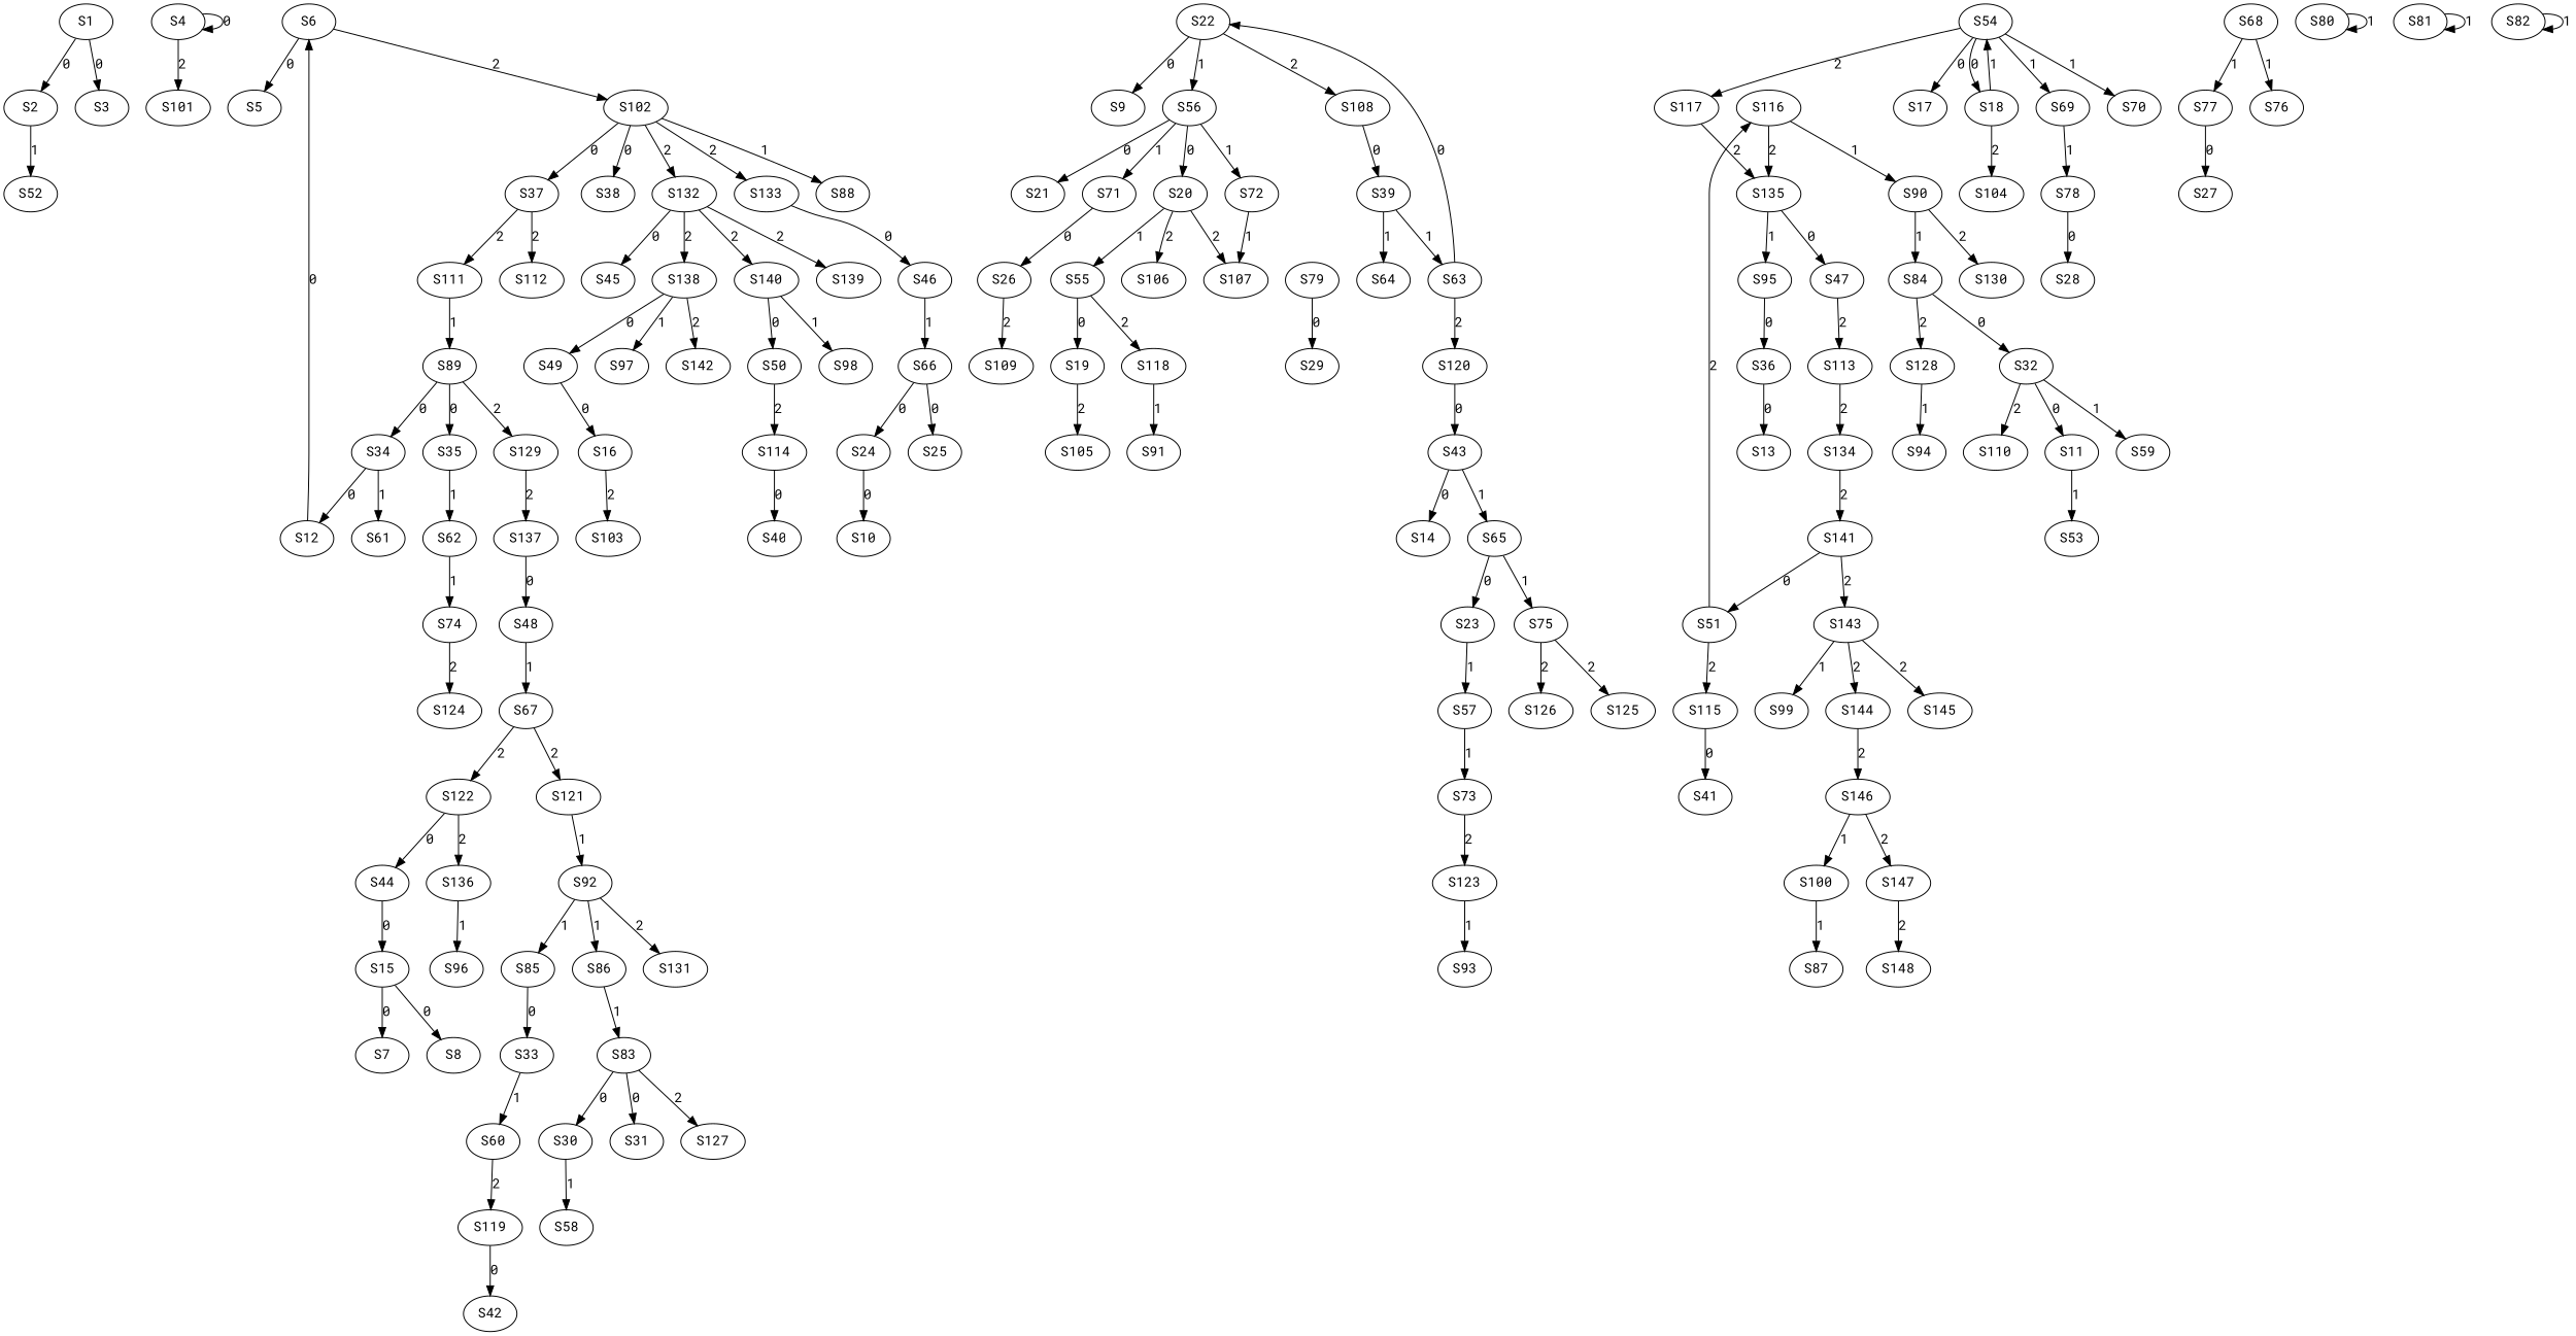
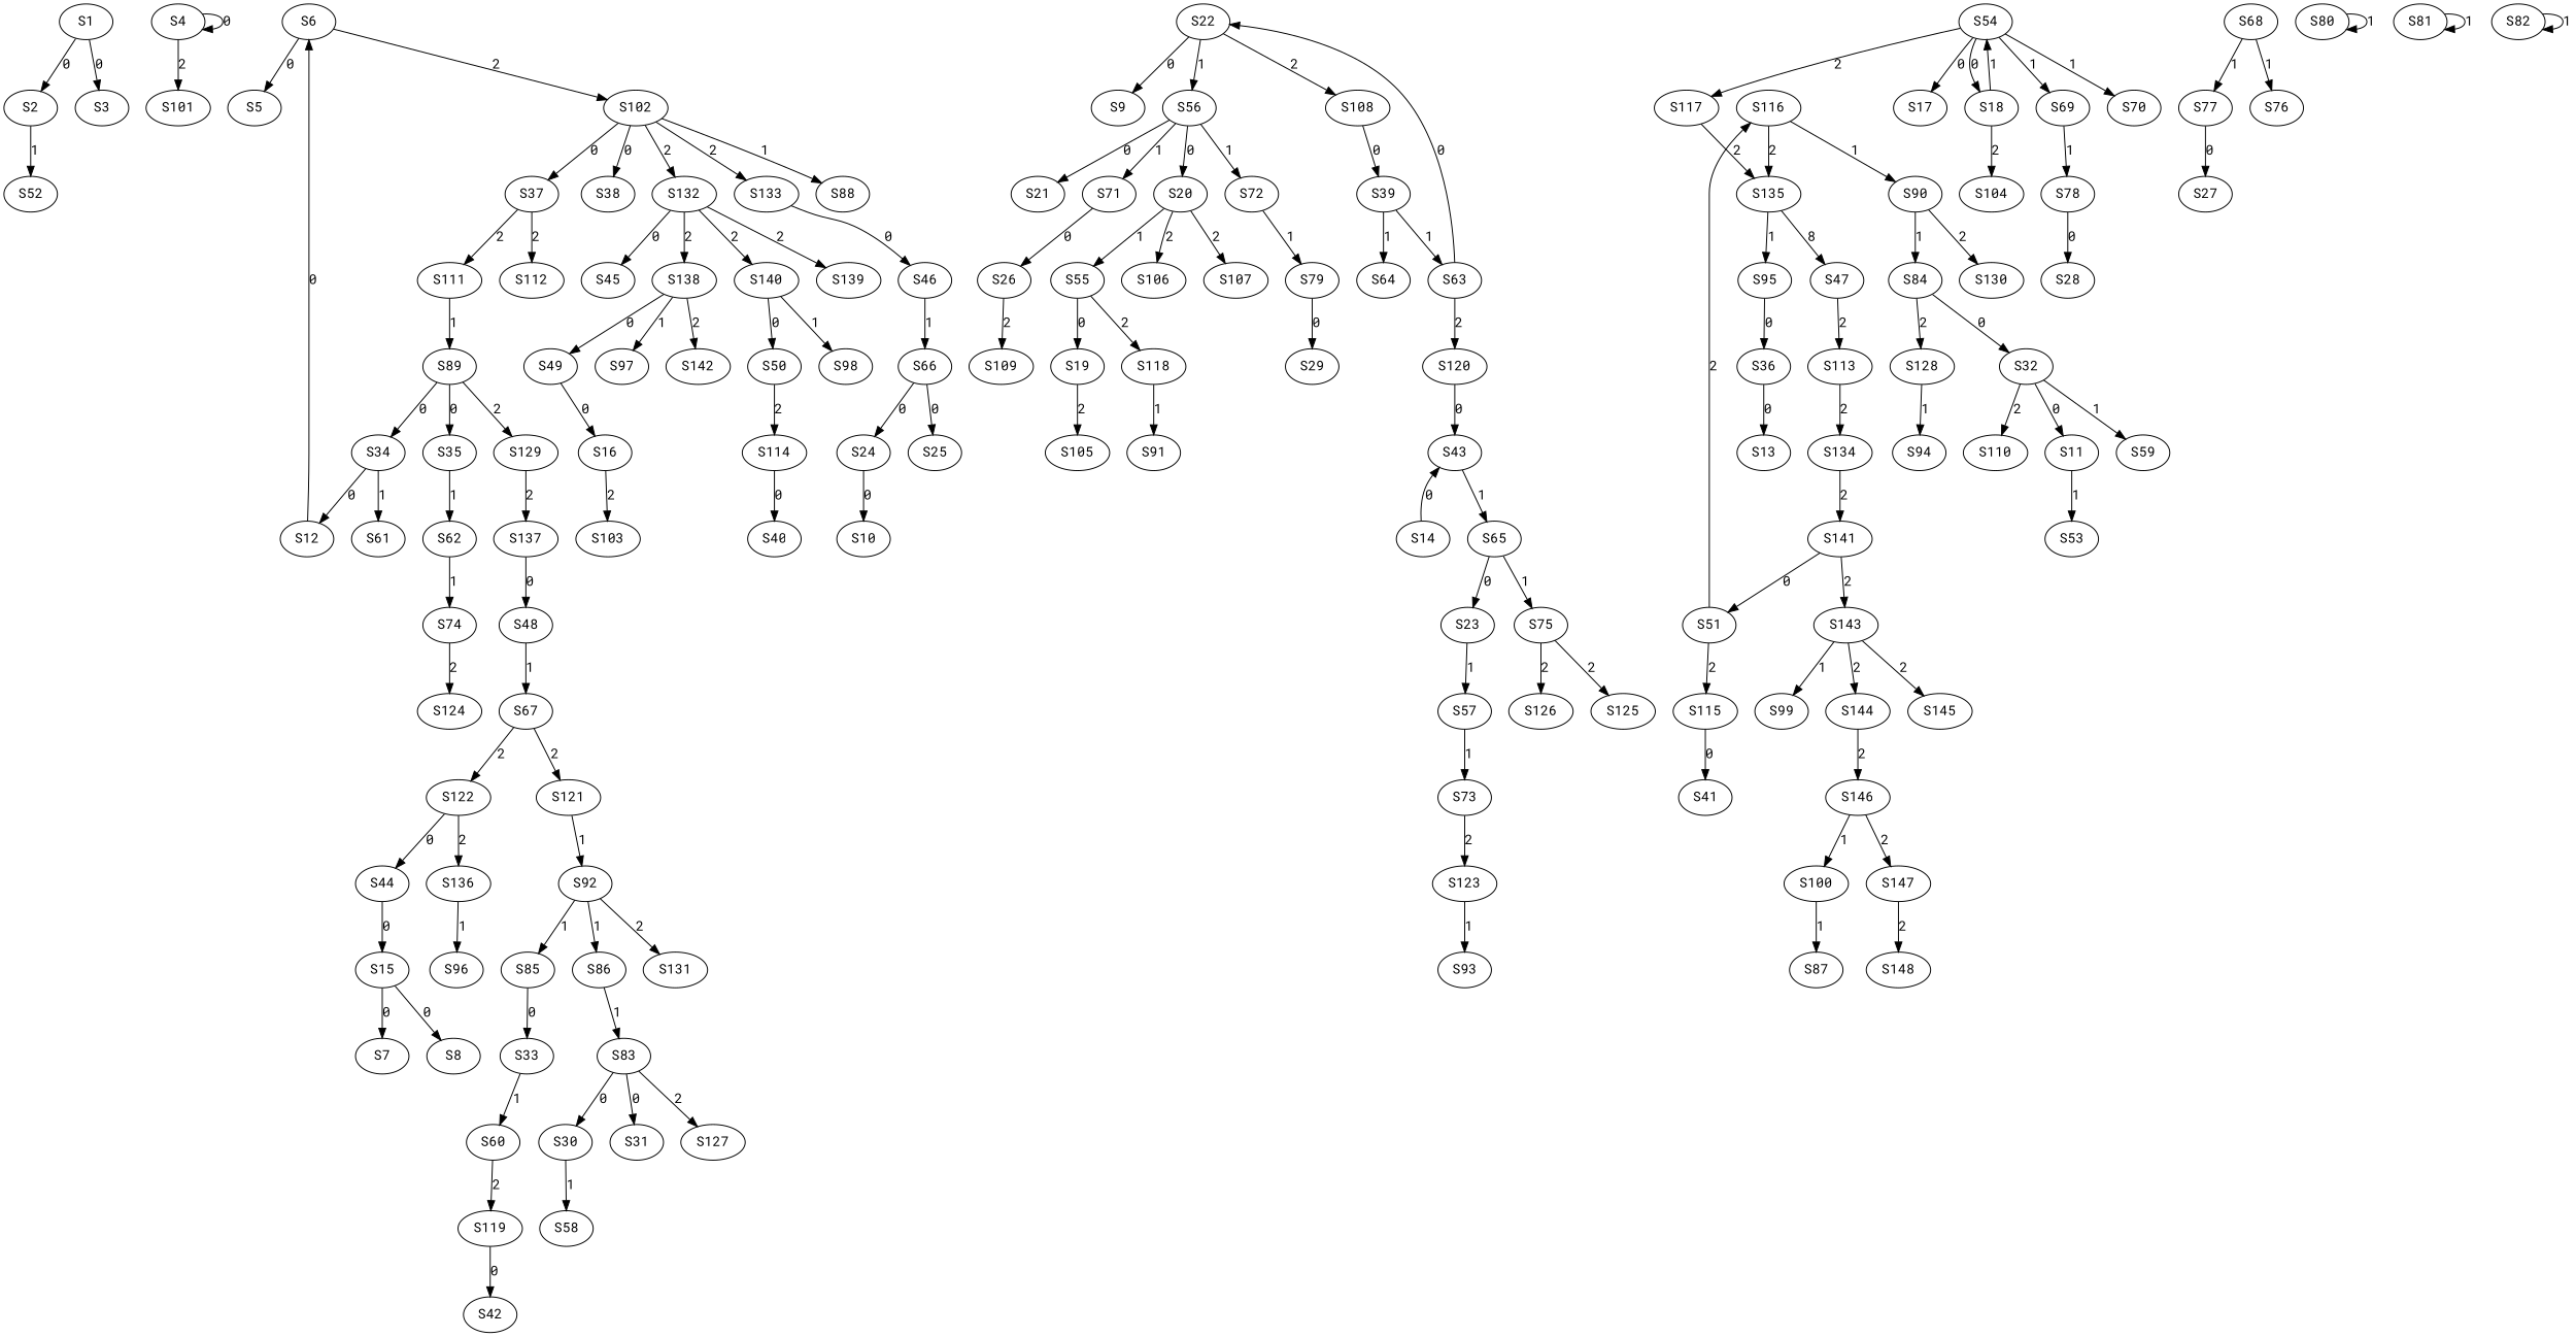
  strict digraph {
    fontname="Roboto Mono"
    node [fontname="Roboto Mono"]
    edge [fontname="Roboto Mono"]
    S1
    S2
    S3
    S52
    S4
    S101
    S6
    S5
    S102
    S37
    S38
    S132
    S133
    S88
    S12
    S15
    S7
    S8
    S22
    S9
    S56
    S108
    S20
    S21
    S71
    S72
    S39
    S24
    S10
    S32
    S11
    S59
    S110
    S53
    S34
    S61
    S36
    S13
    S43
    S14
    S65
    S23
    S75
    S44
    S49
    S16
    S103
    S54
    S17
    S18
    S69
    S70
    S117
    S104
    S78
    S135
    S55
    S19
    S118
    S105
    S91
    S106
    S107
    S26
    S79
    S63
    S120
    S57
    S125
    S126
    S73
    S66
    S25
    S109
    S77
    S27
    S28
    S29
    S83
    S30
    S31
    S127
    S58
    S84
    S128
    S94
    S85
    S33
    S60
    S119
    S89
    S35
    S129
    S62
    S137
    S74
    S95
    S111
    S112
    S45
    S138
    S140
    S139
    S46
    S64
    S114
    S40
    S115
    S41
    S42
    S122
    S136
    S96
    S97
    S142
    S50
    S98
    S47
    S113
    S134
    S48
    S67
    S121
    S141
    S51
    S143
    S116
    S99
    S144
    S145
    S68
    S76
    S90
    S123
    S124
    S92
    S93
    S80
    S81
    S82
    S86
    S130
    S131
    S100
    S87
    S146
    S147
    S148
    S1 -> S2 [label=0]
    S1 -> S3 [label=0]
    S2 -> S52 [label=1]
    S4 -> S4 [label=0]
    S4 -> S101 [label=2]
    S6 -> S5 [label=0]
    S6 -> S102 [label=2]
    S102 -> S37 [label=0]
    S102 -> S38 [label=0]
    S102 -> S132 [label=2]
    S102 -> S133 [label=2]
    S102 -> S88 [label=1]
    S37 -> S111 [label=2]
    S37 -> S112 [label=2]
    S132 -> S45 [label=0]
    S132 -> S138 [label=2]
    S132 -> S140 [label=2]
    S132 -> S139 [label=2]
    S133 -> S46 [label=0]
    S12 -> S6 [label=0]
    S15 -> S7 [label=0]
    S15 -> S8 [label=0]
    S22 -> S9 [label=0]
    S22 -> S56 [label=1]
    S22 -> S108 [label=2]
    S56 -> S20 [label=0]
    S56 -> S21 [label=0]
    S56 -> S71 [label=1]
    S56 -> S72 [label=1]
    S108 -> S39 [label=0]
    S20 -> S55 [label=1]
    S20 -> S106 [label=2]
    S20 -> S107 [label=2]
    S71 -> S26 [label=0]
-   S72 -> S107 [label=1]
+   S72 -> S79 [label=1]
    S39 -> S63 [label=1]
    S39 -> S64 [label=1]
    S24 -> S10 [label=0]
    S32 -> S11 [label=0]
    S32 -> S59 [label=1]
    S32 -> S110 [label=2]
    S11 -> S53 [label=1]
    S34 -> S12 [label=0]
    S34 -> S61 [label=1]
    S36 -> S13 [label=0]
-   S43 -> S14 [label=0]
+   S14 -> S43 [label=0]
    S43 -> S65 [label=1]
    S65 -> S23 [label=0]
    S65 -> S75 [label=1]
    S23 -> S57 [label=1]
    S75 -> S125 [label=2]
    S75 -> S126 [label=2]
    S44 -> S15 [label=0]
    S49 -> S16 [label=0]
    S16 -> S103 [label=2]
    S54 -> S17 [label=0]
    S54 -> S18 [label=0]
    S54 -> S69 [label=1]
    S54 -> S70 [label=1]
    S54 -> S117 [label=2]
    S18 -> S54 [label=1]
    S18 -> S104 [label=2]
    S69 -> S78 [label=1]
    S117 -> S135 [label=2]
    S78 -> S28 [label=0]
    S135 -> S95 [label=1]
-   S135 -> S47 [label=0]
+   S135 -> S47 [label=8]
    S55 -> S19 [label=0]
    S55 -> S118 [label=2]
    S19 -> S105 [label=2]
    S118 -> S91 [label=1]
    S26 -> S109 [label=2]
    S79 -> S29 [label=0]
    S63 -> S22 [label=0]
    S63 -> S120 [label=2]
    S120 -> S43 [label=0]
    S57 -> S73 [label=1]
    S73 -> S123 [label=2]
    S66 -> S24 [label=0]
    S66 -> S25 [label=0]
    S77 -> S27 [label=0]
    S83 -> S30 [label=0]
    S83 -> S31 [label=0]
    S83 -> S127 [label=2]
    S30 -> S58 [label=1]
    S84 -> S32 [label=0]
    S84 -> S128 [label=2]
    S128 -> S94 [label=1]
    S85 -> S33 [label=0]
    S33 -> S60 [label=1]
    S60 -> S119 [label=2]
    S119 -> S42 [label=0]
    S89 -> S34 [label=0]
    S89 -> S35 [label=0]
    S89 -> S129 [label=2]
    S35 -> S62 [label=1]
    S129 -> S137 [label=2]
    S62 -> S74 [label=1]
    S137 -> S48 [label=0]
    S74 -> S124 [label=2]
    S95 -> S36 [label=0]
    S111 -> S89 [label=1]
    S138 -> S49 [label=0]
    S138 -> S97 [label=1]
    S138 -> S142 [label=2]
    S140 -> S50 [label=0]
    S140 -> S98 [label=1]
    S46 -> S66 [label=1]
    S114 -> S40 [label=0]
    S115 -> S41 [label=0]
    S122 -> S44 [label=0]
    S122 -> S136 [label=2]
    S136 -> S96 [label=1]
    S50 -> S114 [label=2]
    S47 -> S113 [label=2]
    S113 -> S134 [label=2]
    S134 -> S141 [label=2]
    S48 -> S67 [label=1]
    S67 -> S122 [label=2]
    S67 -> S121 [label=2]
    S121 -> S92 [label=1]
    S141 -> S51 [label=0]
    S141 -> S143 [label=2]
    S51 -> S115 [label=2]
    S51 -> S116 [label=2]
    S143 -> S99 [label=1]
    S143 -> S144 [label=2]
    S143 -> S145 [label=2]
    S116 -> S135 [label=2]
    S116 -> S90 [label=1]
    S144 -> S146 [label=2]
    S68 -> S77 [label=1]
    S68 -> S76 [label=1]
    S90 -> S84 [label=1]
    S90 -> S130 [label=2]
    S123 -> S93 [label=1]
    S92 -> S85 [label=1]
    S92 -> S86 [label=1]
    S92 -> S131 [label=2]
    S80 -> S80 [label=1]
    S81 -> S81 [label=1]
    S82 -> S82 [label=1]
    S86 -> S83 [label=1]
    S100 -> S87 [label=1]
    S146 -> S100 [label=1]
    S146 -> S147 [label=2]
    S147 -> S148 [label=2]
  }
